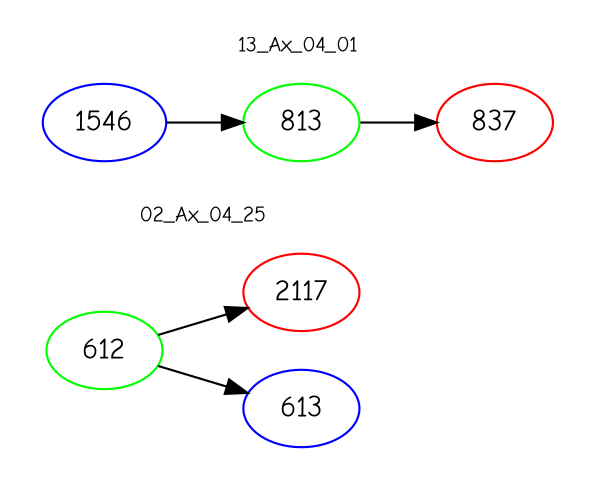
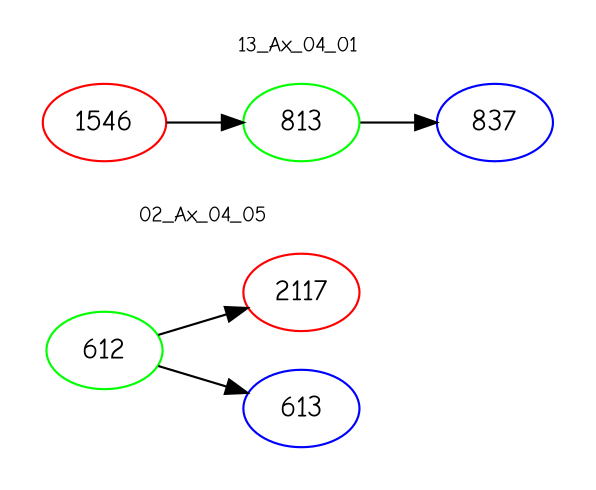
  digraph {
    fontname="Comic Neue"
    rankdir=LR
    node [color=green fontname="Comic Neue"]
    edge [color=black fontname="Comic Neue"]
    n1 [label=612]
    n2 [color=blue label=613]
    n3 [color=red label=2117]
    n4 [label=813]
-   n5 [color=red label=837]
-   n6 [color=blue label=1546]
+   n5 [color=blue label=837]
+   n6 [color=red label=1546]
    subgraph cluster_1 {
      color=white
      fontsize=10
-     label="02_Ax_04_25"
+     label="02_Ax_04_05"
      n1
      n2
      n3
    }
    subgraph cluster_2 {
      color=white
      fontsize=10
      label="13_Ax_04_01"
      n4
      n5
      n6
    }
    n1 -> n2
    n1 -> n3
    n4 -> n5
    n6 -> n4
  }
